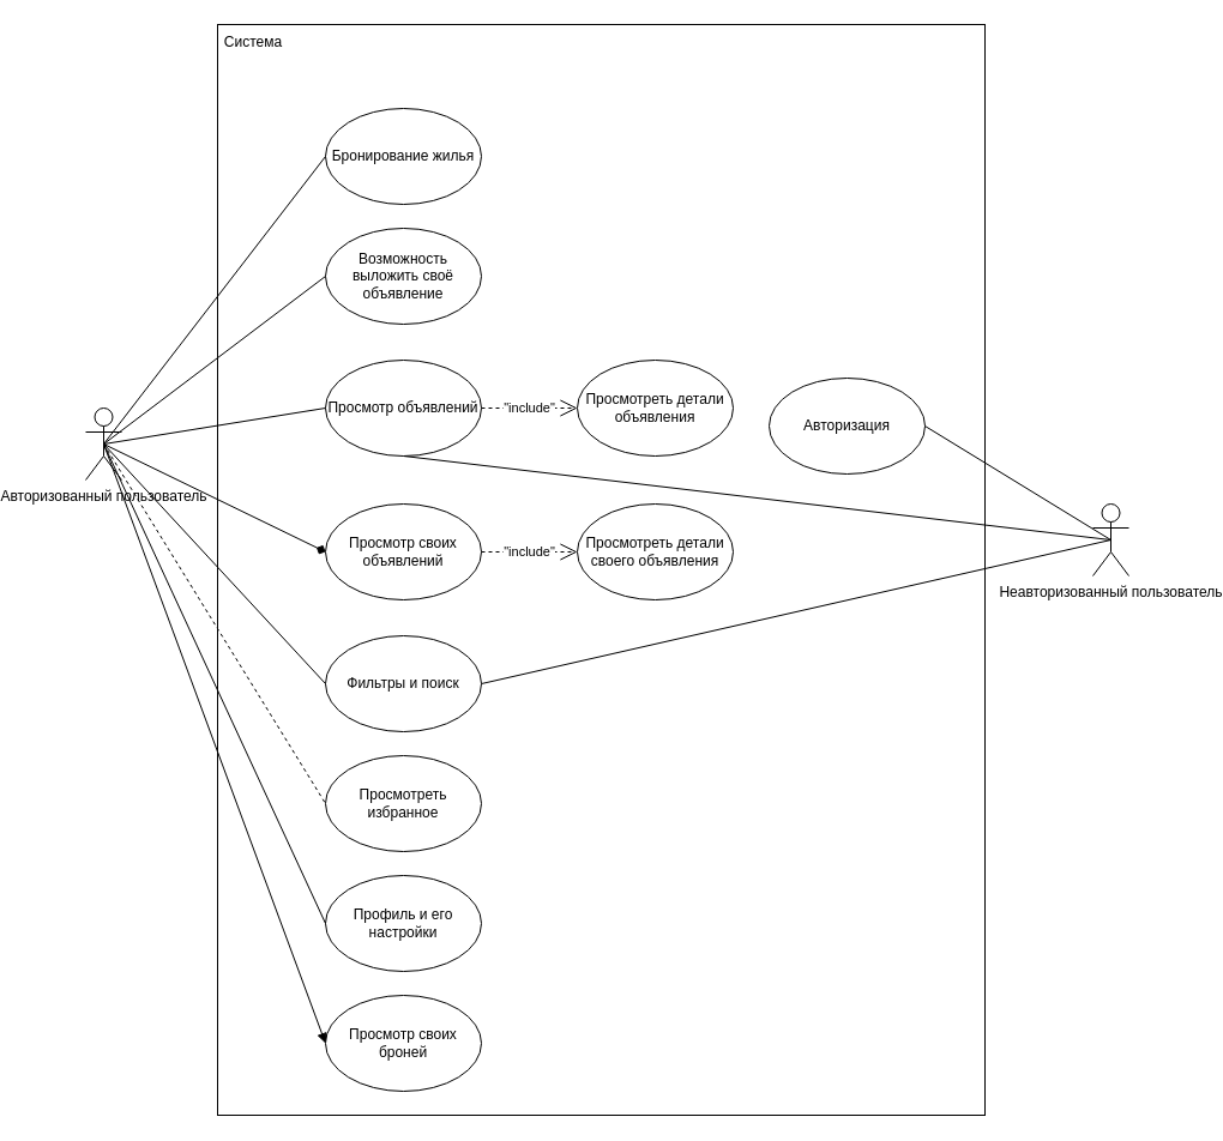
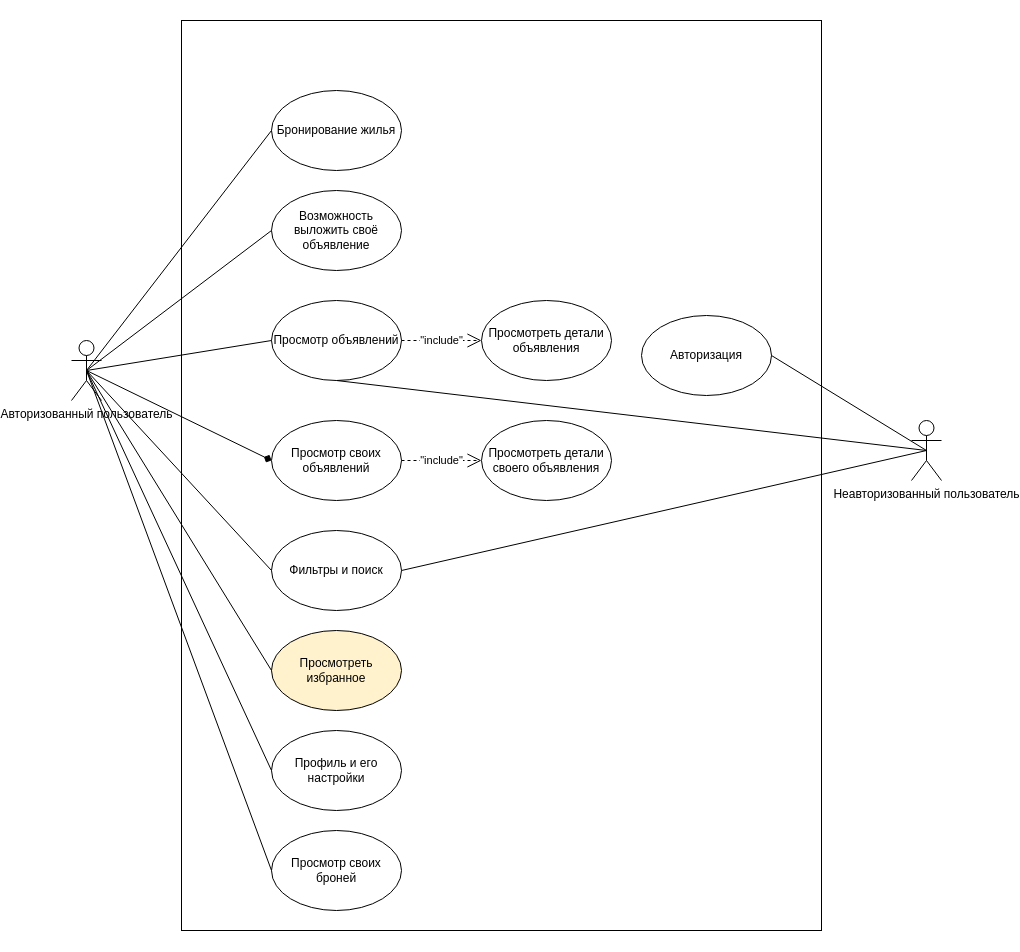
  <mxCell id="0" />
  <mxCell id="1" parent="0" />
  <mxCell id="2" value="" style="rounded=0;whiteSpace=wrap;html=1;" parent="1" vertex="1"><mxGeometry x="130" y="20" width="640" height="910" as="geometry" /></mxCell>
  <mxCell id="3" value="Неавторизованный пользователь" style="shape=umlActor;verticalLabelPosition=bottom;verticalAlign=top;html=1;outlineConnect=0;" parent="1" vertex="1"><mxGeometry x="860" y="420" width="30" height="60" as="geometry" /></mxCell>
  <mxCell id="4" value="Авторизация" style="ellipse;whiteSpace=wrap;html=1;" parent="1" vertex="1"><mxGeometry x="590" y="315" width="130" height="80" as="geometry" /></mxCell>
  <mxCell id="5" value="Авторизованный пользователь" style="shape=umlActor;verticalLabelPosition=bottom;verticalAlign=top;html=1;outlineConnect=0;" parent="1" vertex="1"><mxGeometry x="20" y="340" width="30" height="60" as="geometry" /></mxCell>
  <mxCell id="6" value="﻿﻿﻿Просмотр объявлений" style="ellipse;whiteSpace=wrap;html=1;" parent="1" vertex="1"><mxGeometry x="220" y="300" width="130" height="80" as="geometry" /></mxCell>
  <mxCell id="7" value="Просмотреть детали объявления" style="ellipse;whiteSpace=wrap;html=1;" parent="1" vertex="1"><mxGeometry x="430" y="300" width="130" height="80" as="geometry" /></mxCell>
  <mxCell id="8" value="" style="endArrow=none;html=1;rounded=0;entryX=0;entryY=0.5;entryDx=0;entryDy=0;exitX=0.5;exitY=0.5;exitDx=0;exitDy=0;exitPerimeter=0;" parent="1" source="5" target="6" edge="1"><mxGeometry width="50" height="50" relative="1" as="geometry"><mxPoint x="100" y="440" as="sourcePoint" /><mxPoint x="150" y="390" as="targetPoint" /></mxGeometry></mxCell>
  <mxCell id="9" value="&quot;include&quot;" style="endArrow=open;endSize=12;dashed=1;html=1;rounded=0;exitX=1;exitY=0.5;exitDx=0;exitDy=0;entryX=0;entryY=0.5;entryDx=0;entryDy=0;" parent="1" source="6" target="7" edge="1"><mxGeometry width="160" relative="1" as="geometry"><mxPoint x="560" y="470" as="sourcePoint" /><mxPoint x="690" y="497" as="targetPoint" /></mxGeometry></mxCell>
  <mxCell id="10" value="" style="endArrow=diamond;html=1;rounded=0;entryX=0;entryY=0.5;entryDx=0;entryDy=0;exitX=0.5;exitY=0.5;exitDx=0;exitDy=0;exitPerimeter=0;" parent="1" source="5" target="15" edge="1"><mxGeometry width="50" height="50" relative="1" as="geometry"><mxPoint x="40" y="370" as="sourcePoint" /><mxPoint x="220" y="470" as="targetPoint" /></mxGeometry></mxCell>
  <mxCell id="11" value="Бронирование жилья" style="ellipse;whiteSpace=wrap;html=1;" parent="1" vertex="1"><mxGeometry x="220" y="90" width="130" height="80" as="geometry" /></mxCell>
  <mxCell id="12" value="Возможность выложить своё объявление" style="ellipse;whiteSpace=wrap;html=1;" parent="1" vertex="1"><mxGeometry x="220" y="190" width="130" height="80" as="geometry" /></mxCell>
  <mxCell id="13" value="" style="endArrow=none;html=1;rounded=0;entryX=0;entryY=0.5;entryDx=0;entryDy=0;exitX=0.5;exitY=0.5;exitDx=0;exitDy=0;exitPerimeter=0;" parent="1" source="5" target="11" edge="1"><mxGeometry width="50" height="50" relative="1" as="geometry"><mxPoint x="50" y="370" as="sourcePoint" /><mxPoint x="210" y="270" as="targetPoint" /></mxGeometry></mxCell>
  <mxCell id="14" value="" style="endArrow=none;html=1;rounded=0;entryX=0;entryY=0.5;entryDx=0;entryDy=0;exitX=0.5;exitY=0.5;exitDx=0;exitDy=0;exitPerimeter=0;" parent="1" source="5" target="12" edge="1"><mxGeometry width="50" height="50" relative="1" as="geometry"><mxPoint x="50" y="370" as="sourcePoint" /><mxPoint x="255" y="340" as="targetPoint" /></mxGeometry></mxCell>
  <mxCell id="15" value="Просмотр своих объявлений" style="ellipse;whiteSpace=wrap;html=1;" parent="1" vertex="1"><mxGeometry x="220" y="420" width="130" height="80" as="geometry" /></mxCell>
  <mxCell id="16" value="Просмотреть детали своего объявления" style="ellipse;whiteSpace=wrap;html=1;" parent="1" vertex="1"><mxGeometry x="430" y="420" width="130" height="80" as="geometry" /></mxCell>
  <mxCell id="17" value="&quot;include&quot;" style="endArrow=open;endSize=12;dashed=1;html=1;rounded=0;exitX=1;exitY=0.5;exitDx=0;exitDy=0;entryX=0;entryY=0.5;entryDx=0;entryDy=0;" parent="1" source="15" target="16" edge="1"><mxGeometry width="160" relative="1" as="geometry"><mxPoint x="381" y="479.63" as="sourcePoint" /><mxPoint x="476" y="479.63" as="targetPoint" /></mxGeometry></mxCell>
  <mxCell id="18" value="Фильтры и поиск" style="ellipse;whiteSpace=wrap;html=1;" parent="1" vertex="1"><mxGeometry x="220" y="530" width="130" height="80" as="geometry" /></mxCell>
- <mxCell id="19" value="Просмотреть избранное" style="ellipse;whiteSpace=wrap;html=1;" parent="1" vertex="1"><mxGeometry x="220" y="630" width="130" height="80" as="geometry" /></mxCell>
+ <mxCell id="19" value="Просмотреть избранное" style="ellipse;whiteSpace=wrap;html=1;fillColor=#fff2cc;" parent="1" vertex="1"><mxGeometry x="220" y="630" width="130" height="80" as="geometry" /></mxCell>
  <mxCell id="20" value="" style="endArrow=none;html=1;rounded=0;entryX=0;entryY=0.5;entryDx=0;entryDy=0;exitX=0.5;exitY=0.5;exitDx=0;exitDy=0;exitPerimeter=0;" parent="1" source="5" target="18" edge="1"><mxGeometry width="50" height="50" relative="1" as="geometry"><mxPoint x="50" y="450" as="sourcePoint" /><mxPoint x="230" y="560" as="targetPoint" /></mxGeometry></mxCell>
  <mxCell id="21" value="Профиль и его настройки" style="ellipse;whiteSpace=wrap;html=1;" parent="1" vertex="1"><mxGeometry x="220" y="730" width="130" height="80" as="geometry" /></mxCell>
  <mxCell id="22" value="" style="endArrow=none;html=1;rounded=0;entryX=0;entryY=0.5;entryDx=0;entryDy=0;exitX=0.5;exitY=0.5;exitDx=0;exitDy=0;exitPerimeter=0;" parent="1" source="5" target="21" edge="1"><mxGeometry width="50" height="50" relative="1" as="geometry"><mxPoint x="40" y="450" as="sourcePoint" /><mxPoint x="225" y="640" as="targetPoint" /></mxGeometry></mxCell>
  <mxCell id="23" value="Просмотр своих броней" style="ellipse;whiteSpace=wrap;html=1;" parent="1" vertex="1"><mxGeometry x="220" y="830" width="130" height="80" as="geometry" /></mxCell>
- <mxCell id="24" value="" style="endArrow=block;html=1;rounded=0;entryX=0;entryY=0.5;entryDx=0;entryDy=0;exitX=0.5;exitY=0.5;exitDx=0;exitDy=0;exitPerimeter=0;" parent="1" source="5" target="23" edge="1"><mxGeometry width="50" height="50" relative="1" as="geometry"><mxPoint x="35" y="425" as="sourcePoint" /><mxPoint x="215" y="735" as="targetPoint" /></mxGeometry></mxCell>
- <mxCell id="25" value="" style="endArrow=none;html=1;rounded=0;entryX=0;entryY=0.5;entryDx=0;entryDy=0;exitX=0.5;exitY=0.5;exitDx=0;exitDy=0;exitPerimeter=0;dashed=1;" parent="1" source="5" target="19" edge="1"><mxGeometry width="50" height="50" relative="1" as="geometry"><mxPoint x="50" y="450" as="sourcePoint" /><mxPoint x="235" y="660" as="targetPoint" /></mxGeometry></mxCell>
+ <mxCell id="24" value="" style="endArrow=none;html=1;rounded=0;entryX=0;entryY=0.5;entryDx=0;entryDy=0;exitX=0.5;exitY=0.5;exitDx=0;exitDy=0;exitPerimeter=0;" parent="1" source="5" target="23" edge="1"><mxGeometry width="50" height="50" relative="1" as="geometry"><mxPoint x="35" y="425" as="sourcePoint" /><mxPoint x="215" y="735" as="targetPoint" /></mxGeometry></mxCell>
+ <mxCell id="25" value="" style="endArrow=none;html=1;rounded=0;entryX=0;entryY=0.5;entryDx=0;entryDy=0;exitX=0.5;exitY=0.5;exitDx=0;exitDy=0;exitPerimeter=0;" parent="1" source="5" target="19" edge="1"><mxGeometry width="50" height="50" relative="1" as="geometry"><mxPoint x="50" y="450" as="sourcePoint" /><mxPoint x="235" y="660" as="targetPoint" /></mxGeometry></mxCell>
  <mxCell id="26" value="" style="endArrow=none;html=1;rounded=0;exitX=1;exitY=0.5;exitDx=0;exitDy=0;entryX=0.5;entryY=0.5;entryDx=0;entryDy=0;entryPerimeter=0;" parent="1" source="4" target="3" edge="1"><mxGeometry width="50" height="50" relative="1" as="geometry"><mxPoint x="710" y="430" as="sourcePoint" /><mxPoint x="760" y="380" as="targetPoint" /></mxGeometry></mxCell>
  <mxCell id="27" value="" style="endArrow=none;html=1;rounded=0;entryX=0.5;entryY=0.5;entryDx=0;entryDy=0;entryPerimeter=0;exitX=0.5;exitY=1;exitDx=0;exitDy=0;" parent="1" source="6" target="3" edge="1"><mxGeometry width="50" height="50" relative="1" as="geometry"><mxPoint x="530" y="400" as="sourcePoint" /><mxPoint x="825" y="560" as="targetPoint" /></mxGeometry></mxCell>
  <mxCell id="28" value="" style="endArrow=none;html=1;rounded=0;entryX=0.5;entryY=0.5;entryDx=0;entryDy=0;entryPerimeter=0;exitX=1;exitY=0.5;exitDx=0;exitDy=0;" parent="1" source="18" target="3" edge="1"><mxGeometry width="50" height="50" relative="1" as="geometry"><mxPoint x="400" y="660" as="sourcePoint" /><mxPoint x="990" y="730" as="targetPoint" /></mxGeometry></mxCell>
- <mxCell id="29" value="Система" style="text;html=1;align=center;verticalAlign=middle;whiteSpace=wrap;rounded=0;" parent="1" vertex="1"><mxGeometry x="130" y="20" width="60" height="30" as="geometry" /></mxCell>
